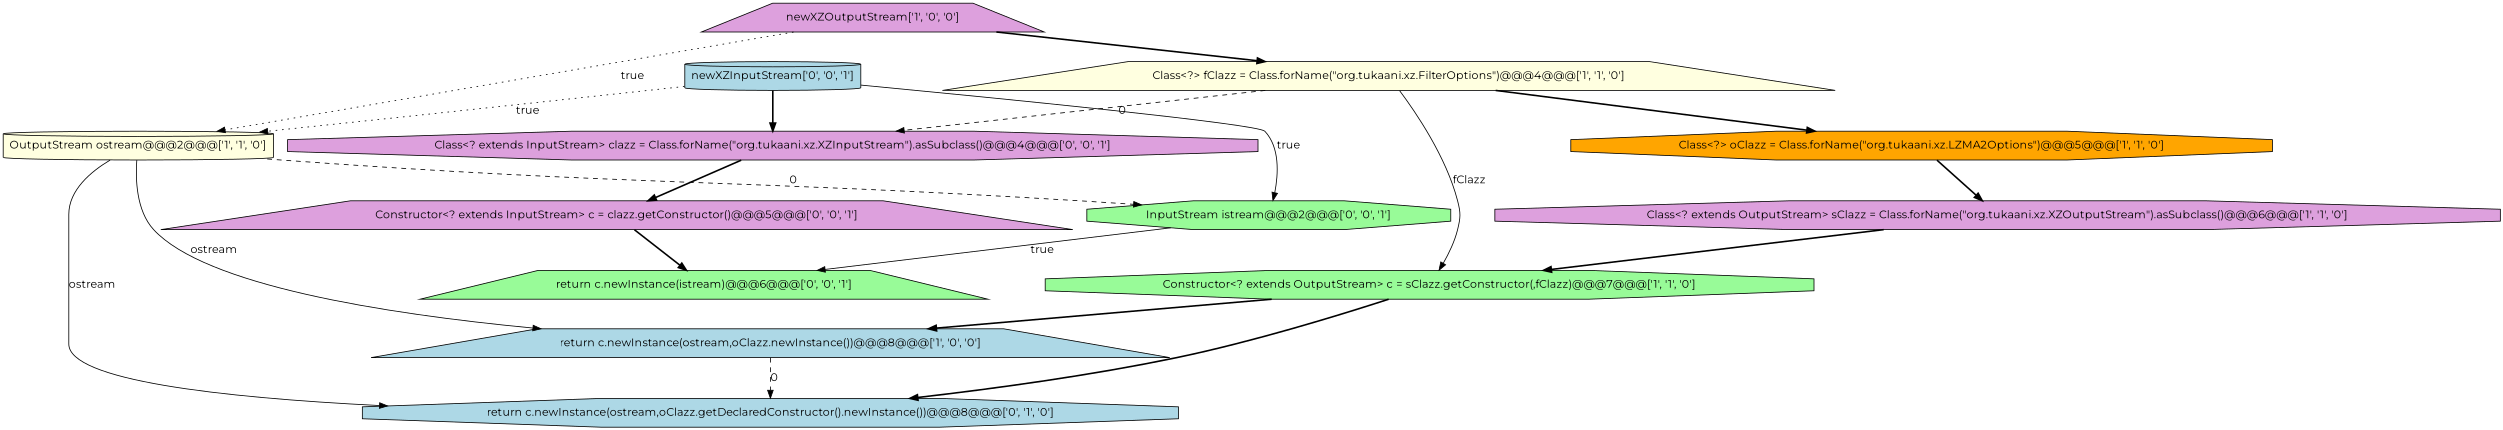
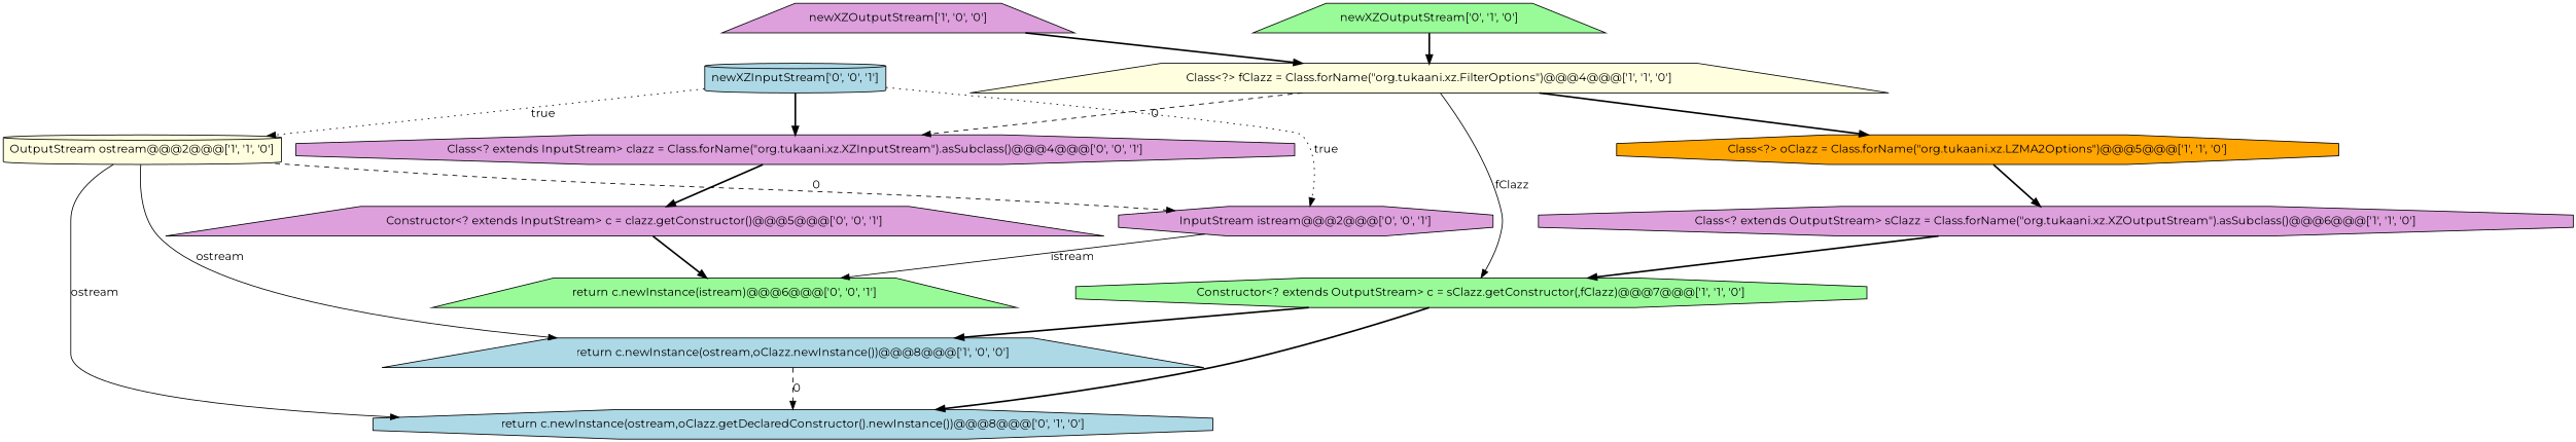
  digraph {
    fontname=Montserrat
    node [fillcolor=plum fontname=Montserrat shape=trapezium style=filled]
    edge [fontname=Montserrat style=bold]
    n1 [fillcolor=lightyellow label="Class<?> fClazz = Class.forName(\"org.tukaani.xz.FilterOptions\")@@@4@@@['1', '1', '0']"]
    n2 [label="Class<? extends InputStream> clazz = Class.forName(\"org.tukaani.xz.XZInputStream\").asSubclass()@@@4@@@['0', '0', '1']" shape=octagon]
    n3 [fillcolor=palegreen label="Constructor<? extends OutputStream> c = sClazz.getConstructor(,fClazz)@@@7@@@['1', '1', '0']" shape=octagon]
    n4 [fillcolor=orange label="Class<?> oClazz = Class.forName(\"org.tukaani.xz.LZMA2Options\")@@@5@@@['1', '1', '0']" shape=octagon]
    n5 [label="Constructor<? extends InputStream> c = clazz.getConstructor()@@@5@@@['0', '0', '1']"]
    n6 [fillcolor=lightblue label="return c.newInstance(ostream,oClazz.getDeclaredConstructor().newInstance())@@@8@@@['0', '1', '0']" shape=octagon]
    n7 [fillcolor=lightblue label="return c.newInstance(ostream,oClazz.newInstance())@@@8@@@['1', '0', '0']"]
    n8 [label="Class<? extends OutputStream> sClazz = Class.forName(\"org.tukaani.xz.XZOutputStream\").asSubclass()@@@6@@@['1', '1', '0']" shape=octagon]
    n9 [fillcolor=palegreen label="return c.newInstance(istream)@@@6@@@['0', '0', '1']"]
    n10 [fillcolor=lightyellow label="OutputStream ostream@@@2@@@['1', '1', '0']" shape=cylinder]
-   n11 [fillcolor=palegreen label="InputStream istream@@@2@@@['0', '0', '1']" shape=octagon]
+   n11 [label="InputStream istream@@@2@@@['0', '0', '1']" shape=octagon]
    n12 [fillcolor=lightblue label="newXZInputStream['0', '0', '1']" shape=cylinder]
    n13 [label="newXZOutputStream['1', '0', '0']"]
+   n14 [fillcolor=palegreen label="newXZOutputStream['0', '1', '0']"]
    n1 -> n2 [label=0 style=dashed]
    n1 -> n3 [label=fClazz style=solid]
    n1 -> n4
    n2 -> n5
    n3 -> n6
    n3 -> n7
    n4 -> n8
    n5 -> n9
    n7 -> n6 [label=0 style=dashed]
    n8 -> n3
    n10 -> n6 [label=ostream style=solid]
    n10 -> n7 [label=ostream style=solid]
    n10 -> n11 [label=0 style=dashed]
-   n11 -> n9 [label=true style=solid]
+   n11 -> n9 [label=istream style=solid]
    n12 -> n2
    n12 -> n10 [label=true style=dotted]
-   n12 -> n11 [label=true style=solid]
+   n12 -> n11 [label=true style=dotted]
    n13 -> n1
-   n13 -> n10 [label=true style=dotted]
+   n14 -> n1
  }
